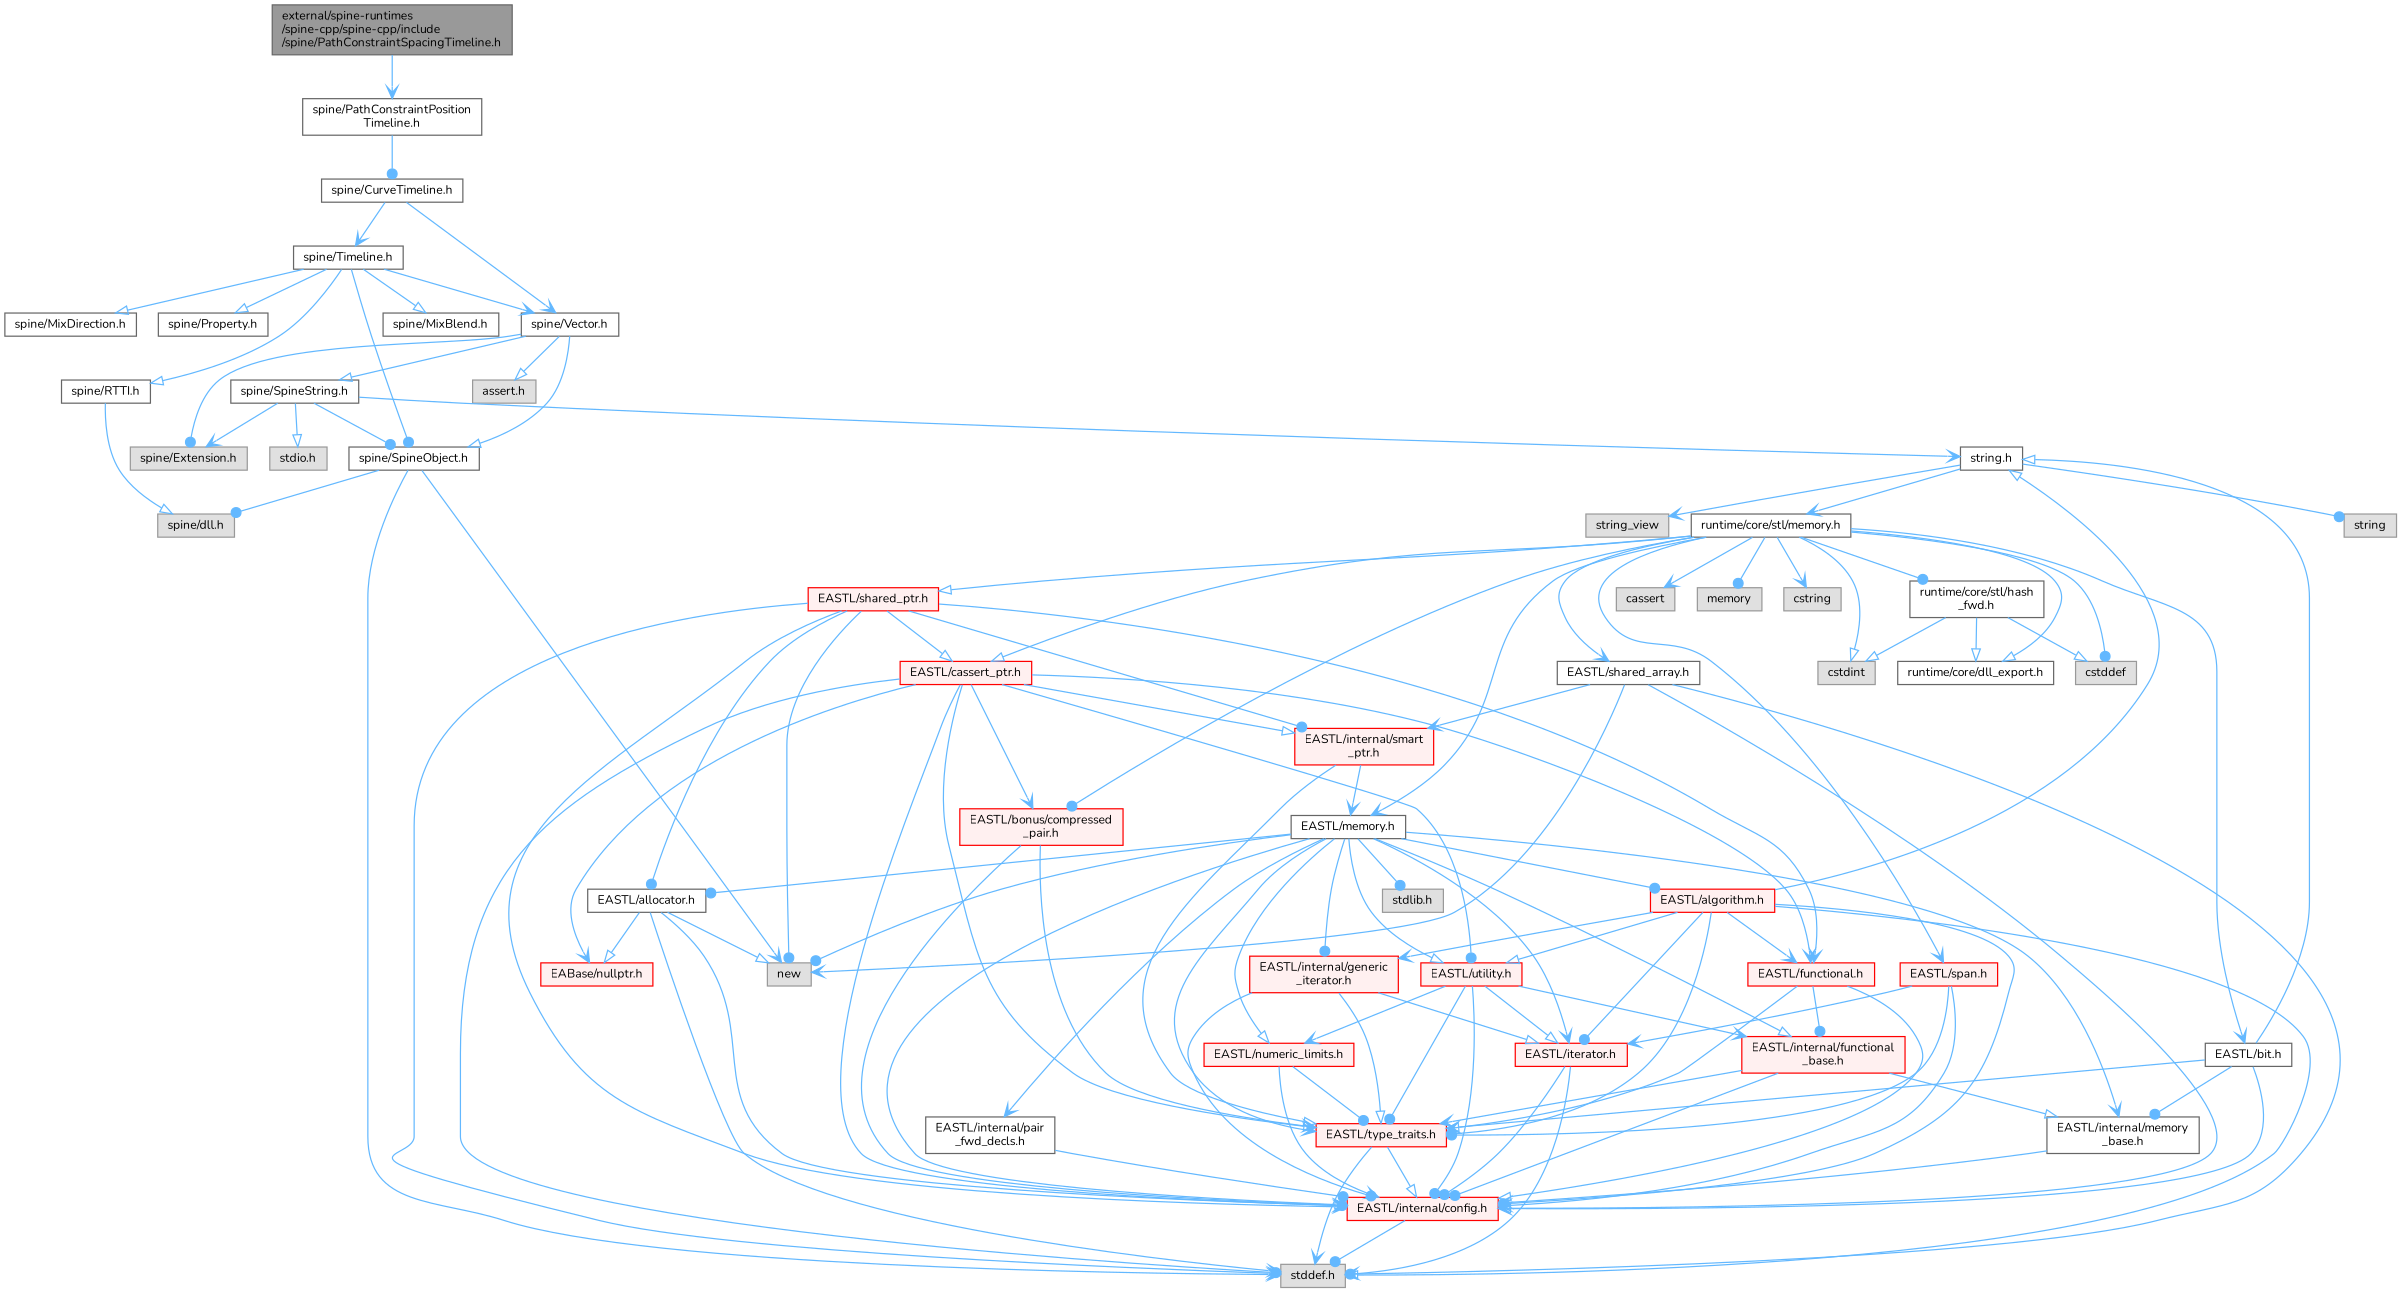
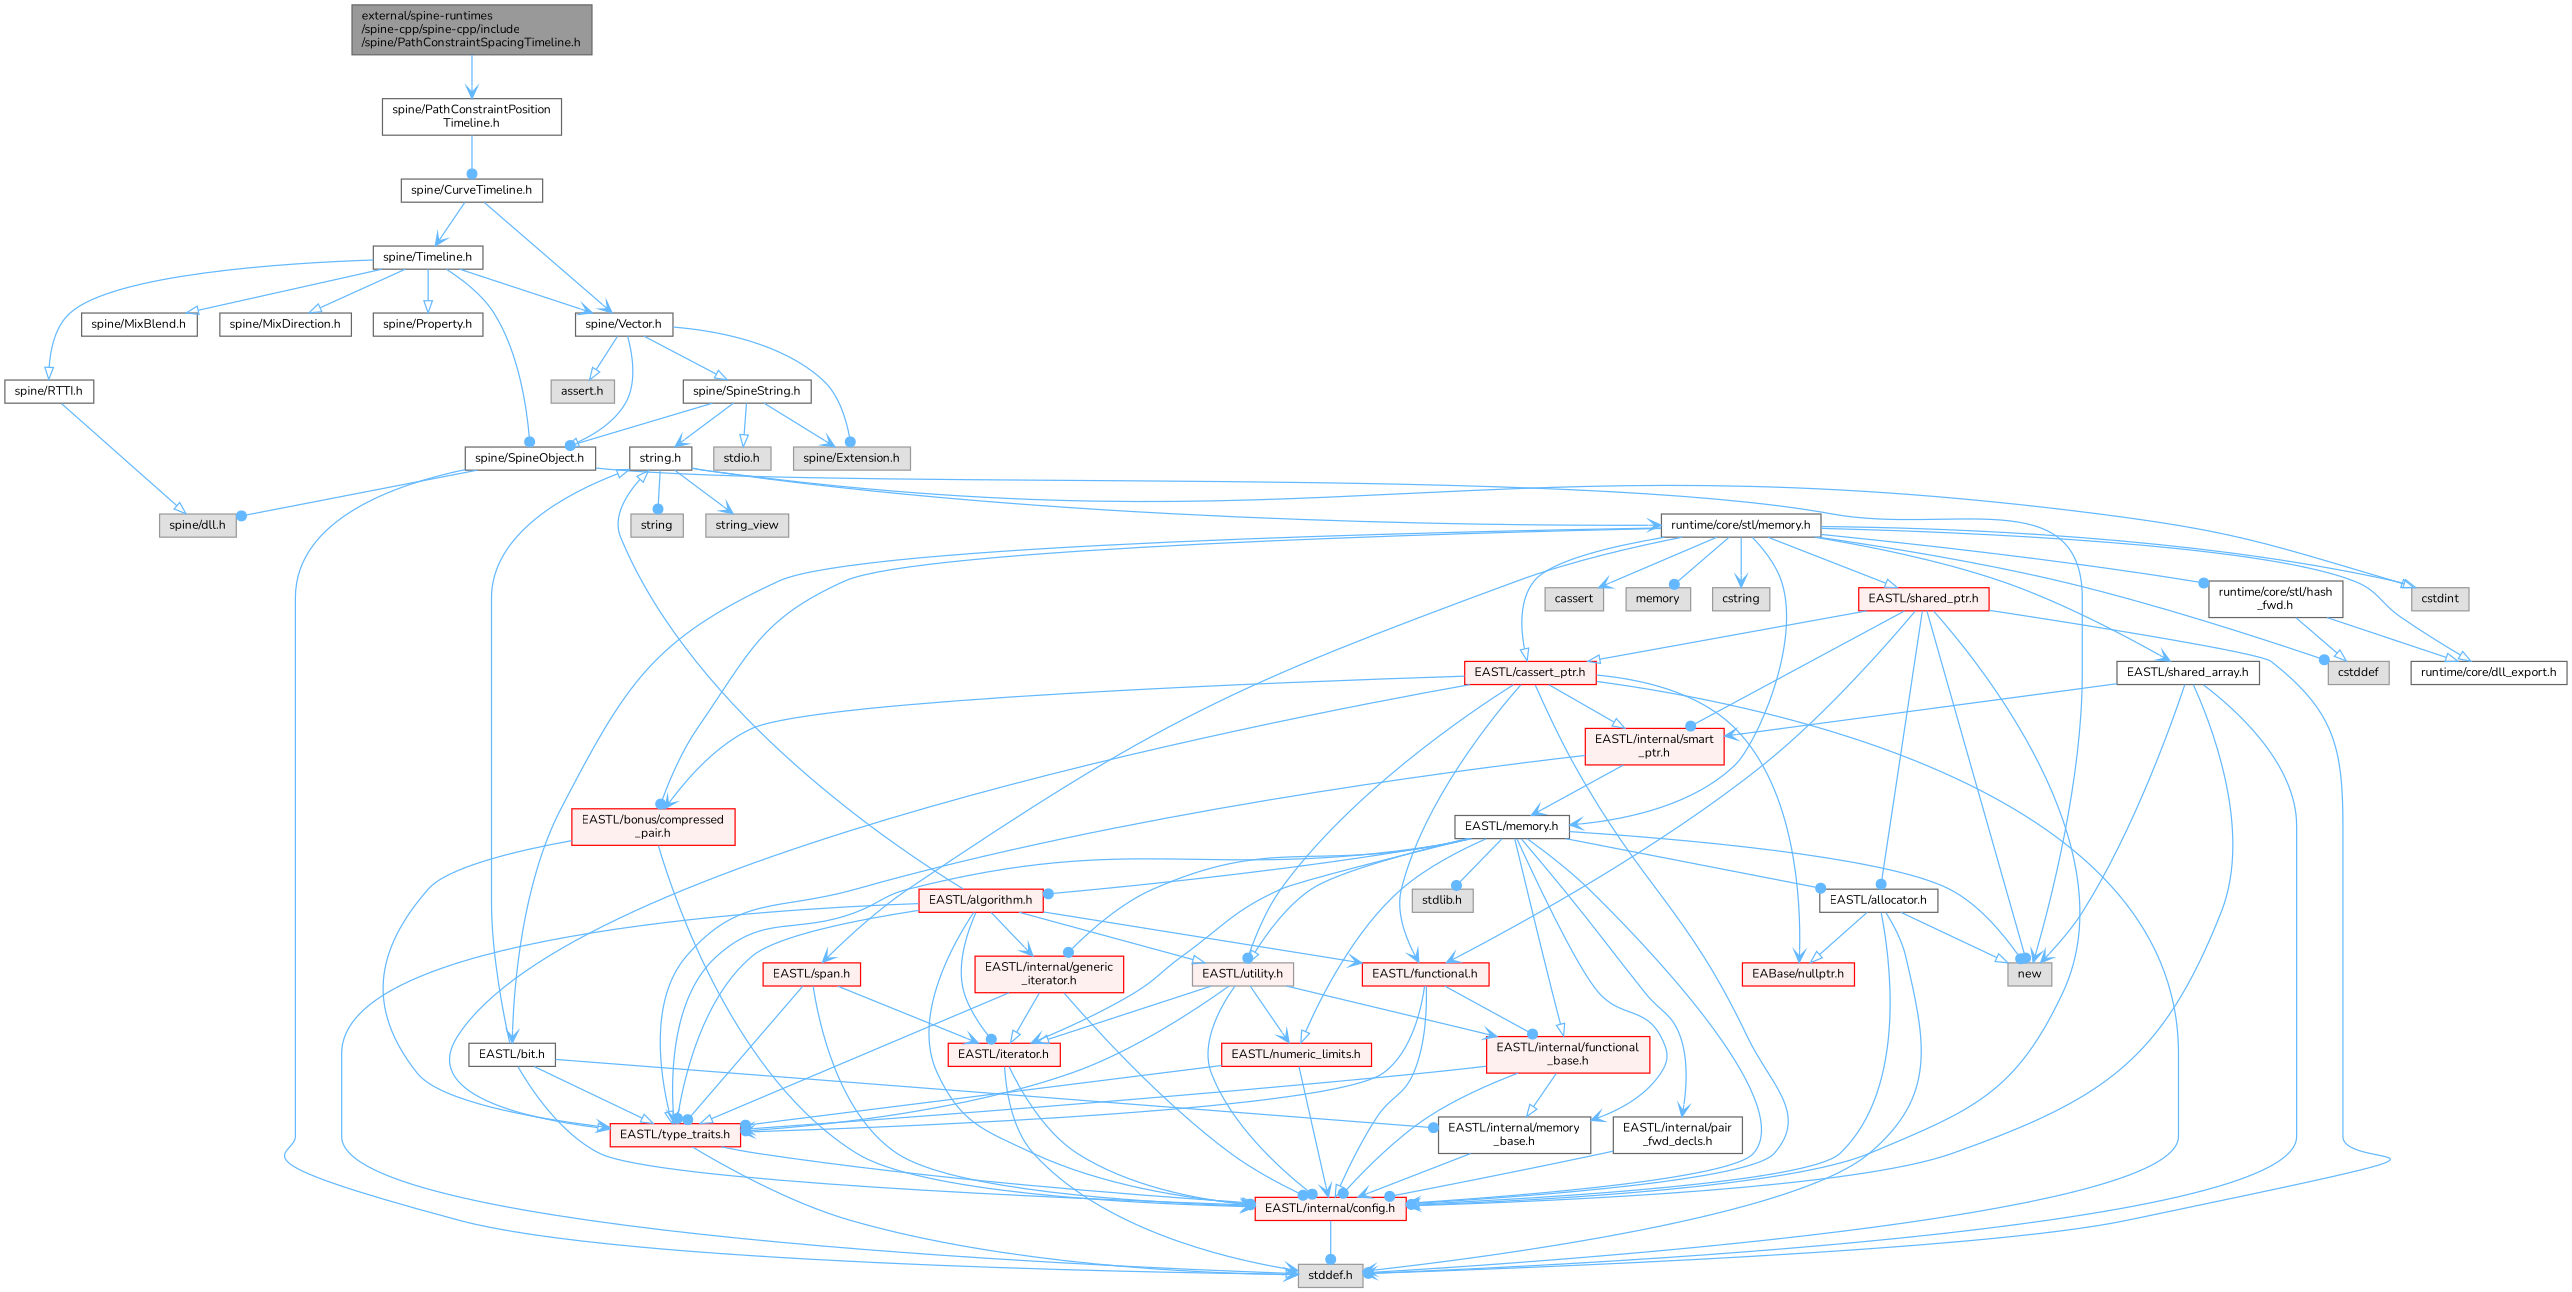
  digraph {
    fontname=Nunito
    node [color=grey40 fillcolor=white fontname=Nunito fontsize=10 shape=box style=filled]
    edge [arrowhead=vee color=steelblue1 fontname=Nunito fontsize=10 labelfontname=Helvetica labelfontsize=10 style=solid]
    n1 [color=gray40 fillcolor=grey60 fontcolor=black height=0.2 label="external/spine-runtimes\l/spine-cpp/spine-cpp/include\l/spine/PathConstraintSpacingTimeline.h" width=0.4]
    n2 [height=0.2 label="spine/PathConstraintPosition\lTimeline.h" width=0.4]
    n3 [height=0.2 label="spine/CurveTimeline.h" width=0.4]
    n4 [height=0.2 label="spine/Timeline.h" width=0.4]
    n5 [height=0.2 label="spine/Vector.h" width=0.4]
    n6 [height=0.2 label="spine/RTTI.h" width=0.4]
    n7 [height=0.2 label="spine/SpineObject.h" width=0.4]
    n8 [height=0.2 label="spine/MixBlend.h" width=0.4]
    n9 [height=0.2 label="spine/MixDirection.h" width=0.4]
    n10 [height=0.2 label="spine/Property.h" width=0.4]
    n11 [color=grey60 fillcolor="#E0E0E0" height=0.2 label="spine/Extension.h" width=0.4]
    n12 [height=0.2 label="spine/SpineString.h" width=0.4]
    n13 [color=grey60 fillcolor="#E0E0E0" height=0.2 label="assert.h" width=0.4]
    n14 [color=grey60 fillcolor="#E0E0E0" height=0.2 label="spine/dll.h" width=0.4]
    n15 [color=grey60 fillcolor="#E0E0E0" height=0.2 label=new width=0.4]
    n16 [color=grey60 fillcolor="#E0E0E0" height=0.2 label="stddef.h" width=0.4]
    n17 [height=0.2 label="string.h" width=0.4]
    n18 [color=grey60 fillcolor="#E0E0E0" height=0.2 label="stdio.h" width=0.4]
    n19 [color=grey60 fillcolor="#E0E0E0" height=0.2 label=string width=0.4]
    n20 [color=grey60 fillcolor="#E0E0E0" height=0.2 label=string_view width=0.4]
    n21 [height=0.2 label="runtime/core/stl/memory.h" width=0.4]
    n22 [color=grey60 fillcolor="#E0E0E0" height=0.2 label=cstddef width=0.4]
    n23 [color=grey60 fillcolor="#E0E0E0" height=0.2 label=cstdint width=0.4]
    n24 [color=grey60 fillcolor="#E0E0E0" height=0.2 label=cassert width=0.4]
    n25 [color=grey60 fillcolor="#E0E0E0" height=0.2 label=memory width=0.4]
    n26 [color=grey60 fillcolor="#E0E0E0" height=0.2 label=cstring width=0.4]
    n27 [height=0.2 label="EASTL/bit.h" width=0.4]
    n28 [height=0.2 label="EASTL/memory.h" width=0.4]
    n29 [height=0.2 label="EASTL/shared_array.h" width=0.4]
    n30 [color=red fillcolor="#FFF0F0" height=0.2 label="EASTL/cassert_ptr.h" width=0.4]
    n31 [color=red fillcolor="#FFF0F0" height=0.2 label="EASTL/bonus/compressed\l_pair.h" width=0.4]
    n32 [color=red fillcolor="#FFF0F0" height=0.2 label="EASTL/shared_ptr.h" width=0.4]
    n33 [color=red fillcolor="#FFF0F0" height=0.2 label="EASTL/span.h" width=0.4]
    n34 [height=0.2 label="runtime/core/dll_export.h" width=0.4]
    n35 [height=0.2 label="runtime/core/stl/hash\l_fwd.h" width=0.4]
    n36 [color=red fillcolor="#FFF0F0" height=0.2 label="EASTL/internal/config.h" width=0.4]
    n37 [height=0.2 label="EASTL/internal/memory\l_base.h" width=0.4]
    n38 [color=red fillcolor="#FFF0F0" height=0.2 label="EASTL/type_traits.h" width=0.4]
    n39 [color=red fillcolor="#FFF0F0" height=0.2 label="EASTL/internal/generic\l_iterator.h" width=0.4]
    n40 [color=red fillcolor="#FFF0F0" height=0.2 label="EASTL/iterator.h" width=0.4]
    n41 [height=0.2 label="EASTL/internal/pair\l_fwd_decls.h" width=0.4]
    n42 [color=red fillcolor="#FFF0F0" height=0.2 label="EASTL/internal/functional\l_base.h" width=0.4]
    n43 [color=red fillcolor="#FFF0F0" height=0.2 label="EASTL/algorithm.h" width=0.4]
-   n44 [color=red fillcolor="#FFF0F0" height=0.2 label="EASTL/utility.h" width=0.4]
+   n44 [color=grey60 fillcolor="#FFF0F0" height=0.2 label="EASTL/utility.h" width=0.4]
    n45 [color=red fillcolor="#FFF0F0" height=0.2 label="EASTL/numeric_limits.h" width=0.4]
    n46 [height=0.2 label="EASTL/allocator.h" width=0.4]
    n47 [color=grey60 fillcolor="#E0E0E0" height=0.2 label="stdlib.h" width=0.4]
    n48 [color=red fillcolor="#FFF0F0" height=0.2 label="EASTL/internal/smart\l_ptr.h" width=0.4]
    n49 [color=red fillcolor="#FFF0F0" height=0.2 label="EASTL/functional.h" width=0.4]
    n50 [color=red fillcolor="#FFF0F0" height=0.2 label="EABase/nullptr.h" width=0.4]
    n1 -> n2
    n2 -> n3 [arrowhead=dot]
    n3 -> n4
    n3 -> n5
    n4 -> n5
    n4 -> n6 [arrowhead=onormal]
    n4 -> n7 [arrowhead=dot]
    n4 -> n8 [arrowhead=onormal]
    n4 -> n9 [arrowhead=onormal]
    n4 -> n10 [arrowhead=onormal]
    n5 -> n7 [arrowhead=onormal]
    n5 -> n11 [arrowhead=dot]
    n5 -> n12 [arrowhead=onormal]
    n5 -> n13 [arrowhead=onormal]
    n6 -> n14 [arrowhead=onormal]
    n7 -> n14 [arrowhead=dot]
    n7 -> n15
    n7 -> n16
    n12 -> n7 [arrowhead=dot]
    n12 -> n11
    n12 -> n17
    n12 -> n18 [arrowhead=onormal]
    n17 -> n19 [arrowhead=dot]
    n17 -> n20
    n17 -> n21
    n21 -> n22 [arrowhead=dot]
    n21 -> n23 [arrowhead=onormal]
    n21 -> n24
    n21 -> n25 [arrowhead=dot]
    n21 -> n26
    n21 -> n27
    n21 -> n28
    n21 -> n29
    n21 -> n30 [arrowhead=onormal]
    n21 -> n31 [arrowhead=dot]
    n21 -> n32 [arrowhead=onormal]
    n21 -> n33
    n21 -> n34 [arrowhead=onormal]
    n21 -> n35 [arrowhead=dot]
    n27 -> n17 [arrowhead=onormal]
    n27 -> n36
    n27 -> n37 [arrowhead=dot]
    n27 -> n38 [arrowhead=onormal]
    n28 -> n15 [arrowhead=dot]
    n28 -> n36 [arrowhead=onormal]
    n28 -> n37
    n28 -> n38
    n28 -> n39 [arrowhead=dot]
    n28 -> n40
    n28 -> n41
    n28 -> n42 [arrowhead=onormal]
    n28 -> n43 [arrowhead=dot]
    n28 -> n44 [arrowhead=onormal]
    n28 -> n45 [arrowhead=onormal]
    n28 -> n46 [arrowhead=dot]
    n28 -> n47 [arrowhead=dot]
    n29 -> n15
    n29 -> n16 [arrowhead=dot]
    n29 -> n36 [arrowhead=onormal]
    n29 -> n48
    n30 -> n16 [arrowhead=dot]
    n30 -> n31
    n30 -> n36
    n30 -> n38 [arrowhead=onormal]
    n30 -> n44 [arrowhead=dot]
    n30 -> n48 [arrowhead=onormal]
    n30 -> n49
    n30 -> n50
    n31 -> n36
    n31 -> n38
    n32 -> n15 [arrowhead=dot]
    n32 -> n16
    n32 -> n30 [arrowhead=onormal]
    n32 -> n36
    n32 -> n46 [arrowhead=dot]
    n32 -> n48 [arrowhead=dot]
    n32 -> n49
    n33 -> n36
    n33 -> n38 [arrowhead=dot]
    n33 -> n40
    n35 -> n22 [arrowhead=onormal]
-   n35 -> n23 [arrowhead=onormal]
+   n17 -> n23 [arrowhead=onormal]
    n35 -> n34 [arrowhead=onormal]
    n36 -> n16 [arrowhead=dot]
    n37 -> n36
    n38 -> n16
    n38 -> n36 [arrowhead=onormal]
    n39 -> n36 [arrowhead=dot]
    n39 -> n38 [arrowhead=onormal]
    n39 -> n40 [arrowhead=onormal]
    n40 -> n16
    n40 -> n36 [arrowhead=dot]
    n41 -> n36 [arrowhead=dot]
    n42 -> n36 [arrowhead=dot]
    n42 -> n37 [arrowhead=onormal]
    n42 -> n38
    n43 -> n16 [arrowhead=onormal]
    n43 -> n17 [arrowhead=onormal]
    n43 -> n36 [arrowhead=dot]
    n43 -> n38 [arrowhead=dot]
    n43 -> n39
    n43 -> n40 [arrowhead=dot]
    n43 -> n44 [arrowhead=onormal]
    n43 -> n49
    n44 -> n36 [arrowhead=dot]
    n44 -> n38 [arrowhead=dot]
    n44 -> n40 [arrowhead=onormal]
    n44 -> n42
    n44 -> n45
    n45 -> n36
    n45 -> n38 [arrowhead=dot]
    n46 -> n15 [arrowhead=onormal]
    n46 -> n16
    n46 -> n36 [arrowhead=dot]
    n46 -> n50 [arrowhead=onormal]
    n48 -> n28
    n48 -> n38 [arrowhead=onormal]
    n49 -> n36 [arrowhead=onormal]
    n49 -> n38
    n49 -> n42 [arrowhead=dot]
  }
